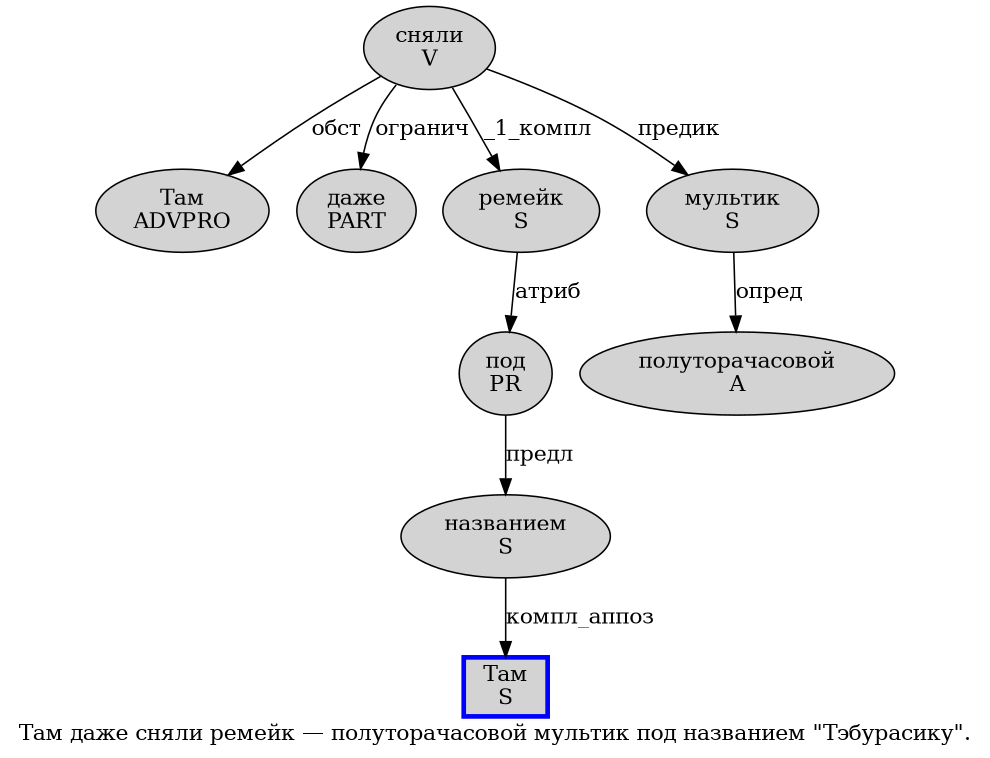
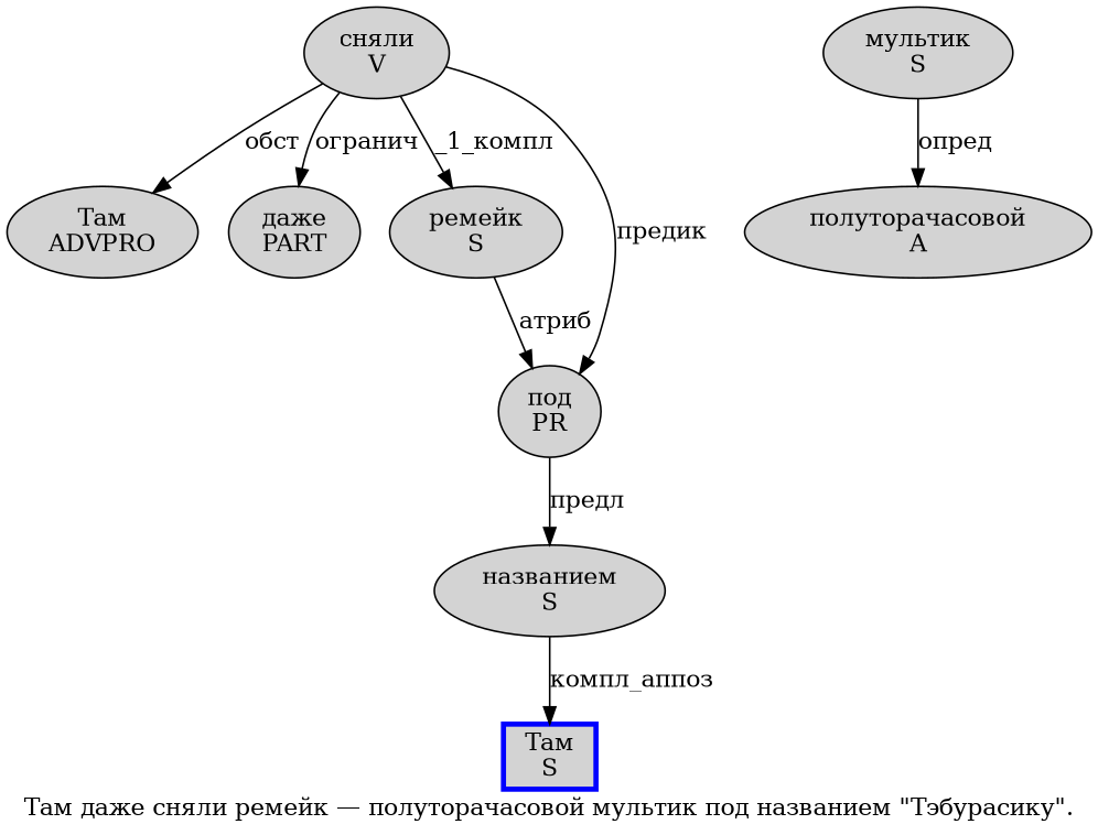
  digraph {
    label="Там даже сняли ремейк — полуторачасовой мультик под названием \"Тэбурасику\"."
    node [fillcolor=lightgray penwidth=1 shape=ellipse style=filled]
    n1 [label="Там\nADVPRO"]
    n2 [label="даже\nPART"]
    n3 [label="сняли\nV"]
    n4 [label="ремейк\nS"]
    n5 [label="мультик\nS"]
    n6 [label="под\nPR"]
    n7 [label="полуторачасовой\nA"]
    n8 [label="названием\nS"]
    n9 [color=blue label="Там\nS" penwidth=3 shape=box]
    n3 -> n1 [label="обст"]
    n3 -> n2 [label="огранич"]
    n3 -> n4 [label="_1_компл"]
-   n3 -> n5 [label="предик"]
+   n3 -> n6 [label="предик"]
    n4 -> n6 [label="атриб"]
    n5 -> n7 [label="опред"]
    n6 -> n8 [label="предл"]
    n8 -> n9 [label="компл_аппоз"]
  }
